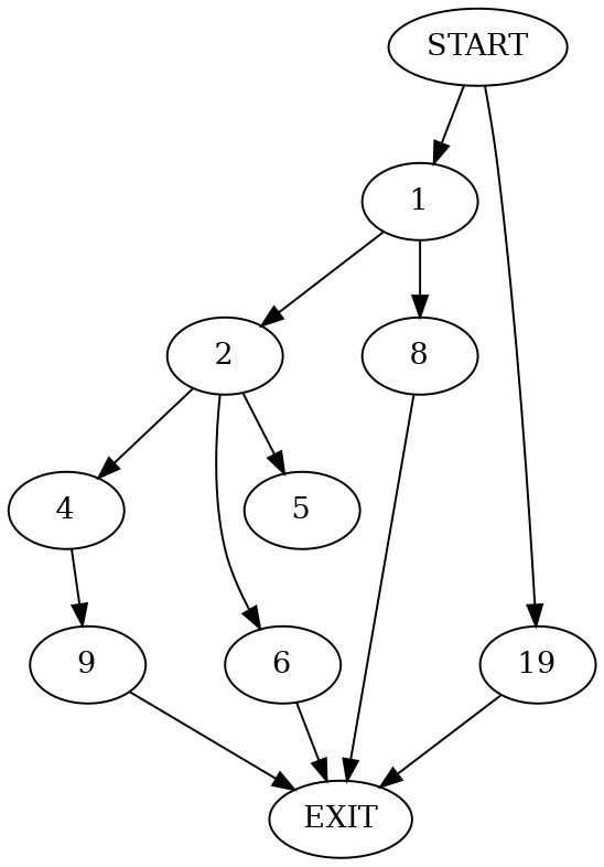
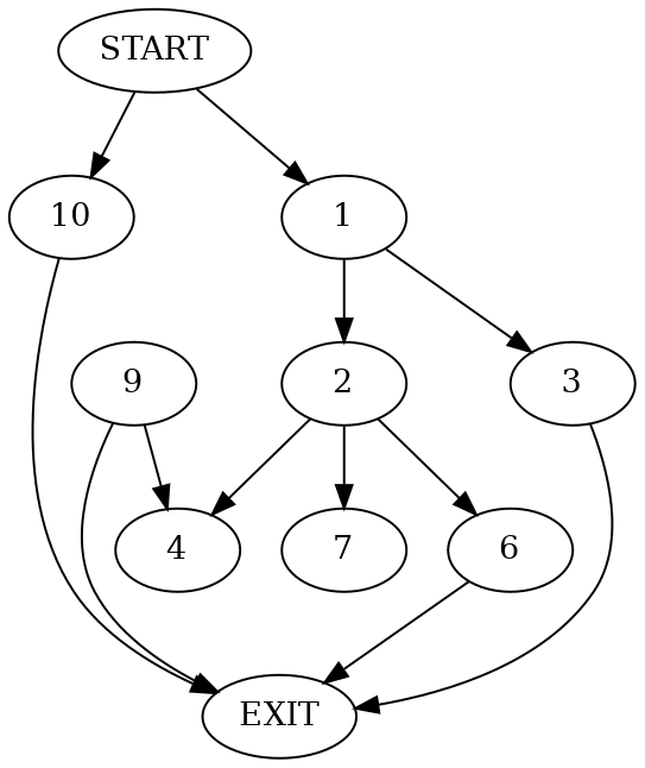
  digraph {
    n1 [label=START]
    1
-   10 [label=19]
+   10
    2
-   3 [label=8]
+   3
    n6 [label=EXIT]
    4
    6
-   7 [label=5]
+   7
    9
    n1 -> 1
    n1 -> 10
    1 -> 2
    1 -> 3
    10 -> n6
    2 -> 4
    2 -> 6
    2 -> 7
    3 -> n6
-   4 -> 9
+   9 -> 4
    6 -> n6
    9 -> n6
  }
